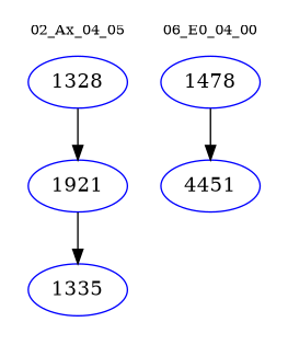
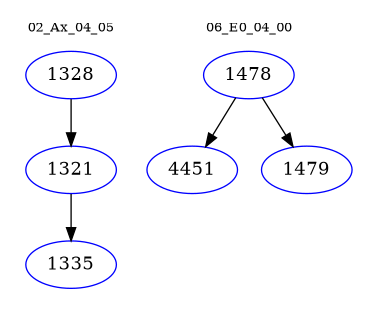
  digraph {
    node [color=blue]
    edge [color=black]
    n1 [label=1328]
-   n2 [label=1921]
+   n2 [label=1321]
    n3 [label=1335]
    n4 [label=1478]
    n5 [label=4451]
+   n6 [label=1479]
    subgraph cluster_1 {
      color=white
      fontsize=10
      label="02_Ax_04_05"
      n1
      n2
      n3
    }
    subgraph cluster_2 {
      color=white
      fontsize=10
      label="06_E0_04_00"
      n4
      n5
+     n6
    }
    n1 -> n2
    n2 -> n3
    n4 -> n5
+   n4 -> n6
  }
